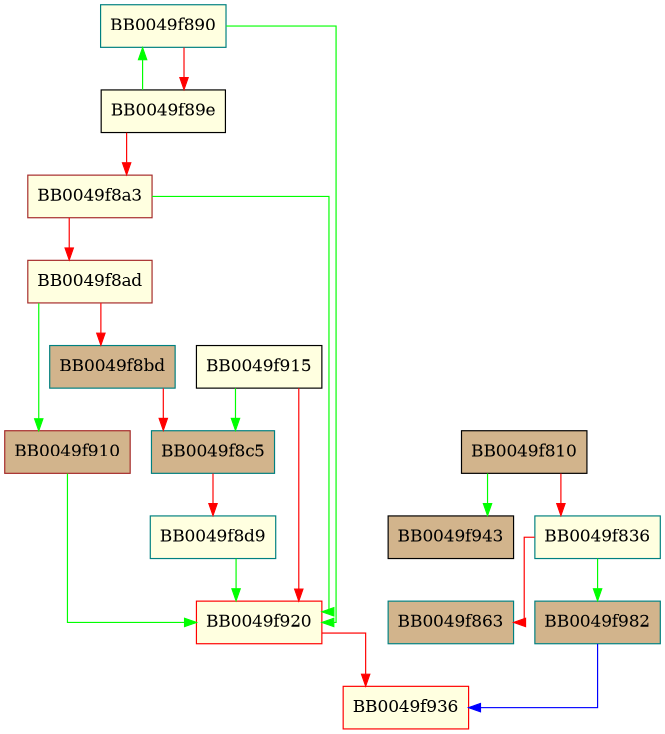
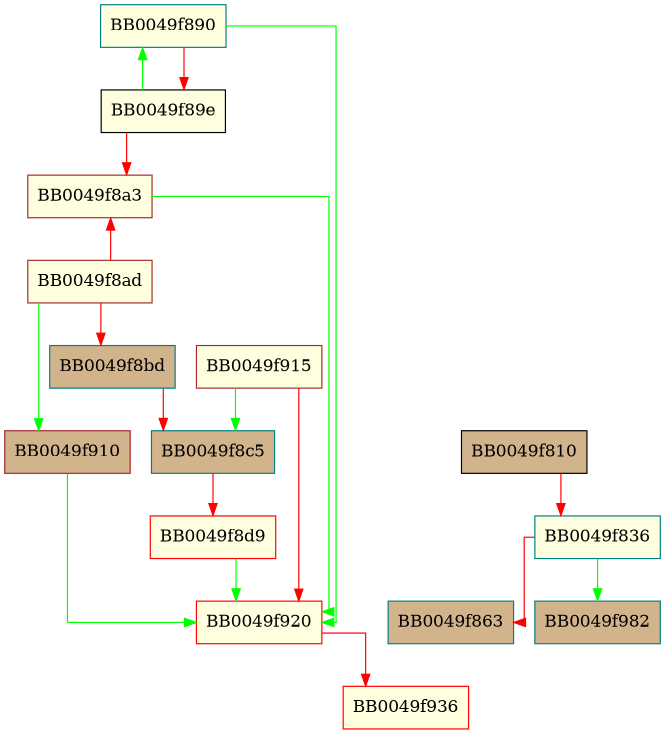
  digraph {
    splines=ortho
    node [color=teal fillcolor=lightyellow shape=box style=filled]
    edge [color=red]
    BB0049f810 [color=black fillcolor=tan]
-   BB0049f943 [color=black fillcolor=tan]
    BB0049f836
    BB0049f982 [fillcolor=tan]
    BB0049f863 [fillcolor=tan]
    BB0049f936 [color=red]
    BB0049f89e [color=black]
    BB0049f890
    BB0049f8a3 [color=brown]
    BB0049f920 [color=red]
    BB0049f8ad [color=brown]
    BB0049f910 [color=brown fillcolor=tan]
    BB0049f8bd [fillcolor=tan]
    BB0049f8c5 [fillcolor=tan]
-   BB0049f915 [color=black]
-   BB0049f8d9
-   BB0049f810 -> BB0049f943 [color=green]
+   BB0049f915 [color=brown]
+   BB0049f8d9 [color=red]
    BB0049f810 -> BB0049f836
    BB0049f836 -> BB0049f982 [color=green]
    BB0049f836 -> BB0049f863
-   BB0049f982 -> BB0049f936 [color=blue]
    BB0049f89e -> BB0049f890 [color=green]
    BB0049f89e -> BB0049f8a3
    BB0049f890 -> BB0049f89e
    BB0049f890 -> BB0049f920 [color=green]
    BB0049f8a3 -> BB0049f920 [color=green]
-   BB0049f8a3 -> BB0049f8ad
+   BB0049f8ad -> BB0049f8a3
    BB0049f920 -> BB0049f936
    BB0049f8ad -> BB0049f910 [color=green]
    BB0049f8ad -> BB0049f8bd
    BB0049f910 -> BB0049f920 [color=green]
    BB0049f8bd -> BB0049f8c5
    BB0049f8c5 -> BB0049f8d9
    BB0049f915 -> BB0049f920
    BB0049f915 -> BB0049f8c5 [color=green]
    BB0049f8d9 -> BB0049f920 [color=green]
  }
